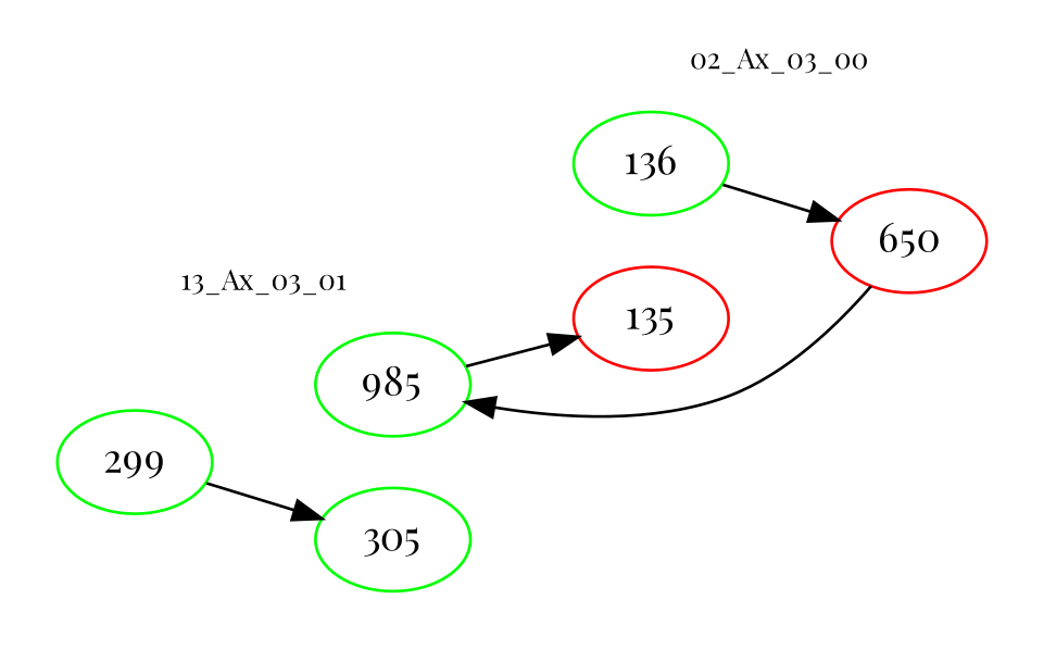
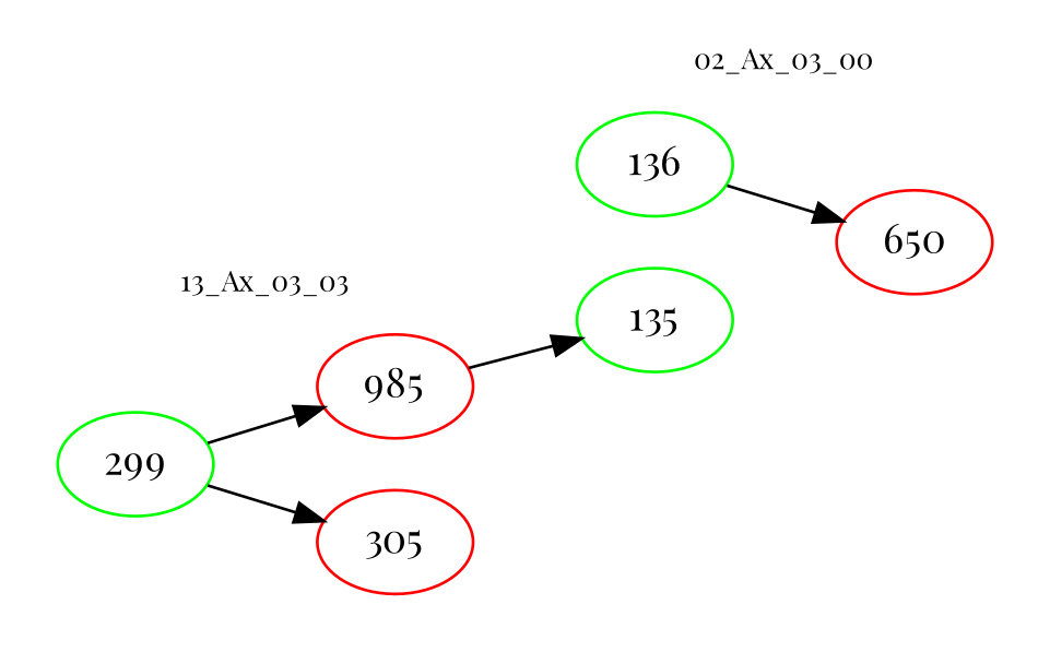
  digraph {
    fontname="Playfair Display"
    rankdir=LR
    node [color=green fontname="Playfair Display"]
    edge [color=black fontname="Playfair Display"]
    n1 [label=299]
-   n2 [label=305]
-   n3 [label=985]
+   n2 [color=red label=305]
+   n3 [color=red label=985]
    n4 [label=136]
-   n5 [color=red label=135]
+   n5 [label=135]
    n6 [color=red label=650]
    subgraph cluster_1 {
      color=white
      fontsize=10
-     label="13_Ax_03_01"
+     label="13_Ax_03_03"
      n1
      n2
      n3
    }
    subgraph cluster_2 {
      color=white
      fontsize=10
      label="02_Ax_03_00"
      n4
      n5
      n6
    }
    n1 -> n2
-   n6 -> n3
+   n1 -> n3
    n3 -> n5
    n4 -> n6
  }
